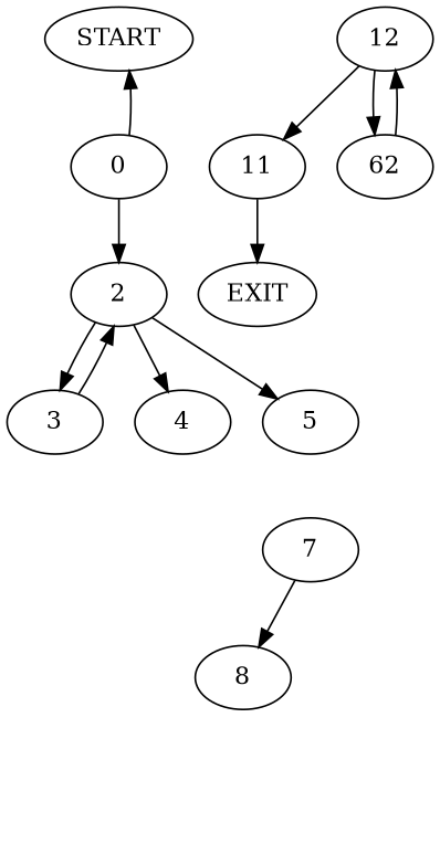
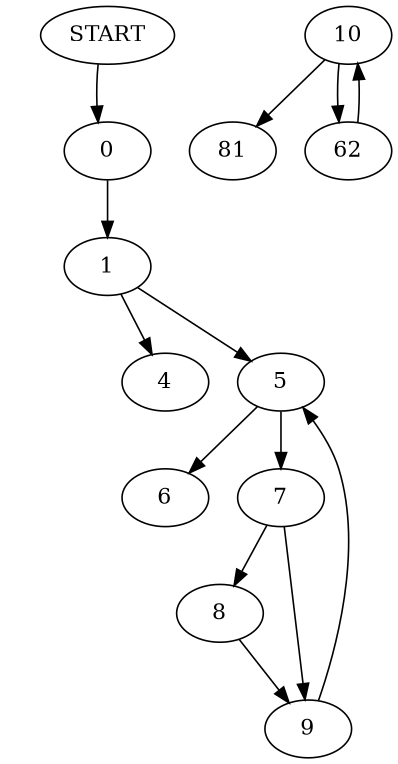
  digraph {
    n1 [label=START]
    n2 [label=0]
-   2
-   n4 [label=EXIT]
-   3
+   2 [label=1]
    4
    5
+   6
    7
    8
-   10 [label=12]
-   11
+   9
+   10
+   11 [label=81]
    n14 [label=62]
-   n2 -> n1
+   n1 -> n2
    n2 -> 2
-   2 -> 3
    2 -> 4
    2 -> 5
-   3 -> 2
+   5 -> 6
+   5 -> 7
    7 -> 8
+   7 -> 9
+   8 -> 9
+   9 -> 5
    10 -> 11
    10 -> n14
-   11 -> n4
    n14 -> 10
  }
